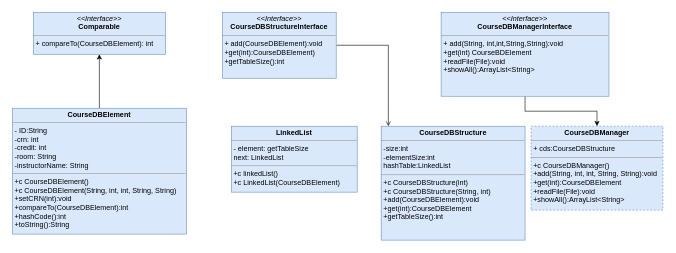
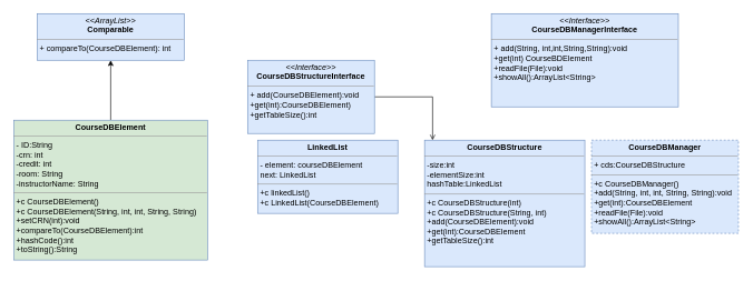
  <mxCell id="0" />
  <mxCell id="1" parent="0" />
- <mxCell id="2" style="edgeStyle=orthogonalEdgeStyle;rounded=0;orthogonalLoop=1;jettySize=auto;html=1;entryX=0.5;entryY=0;entryDx=0;entryDy=0;" edge="1" parent="1" source="3" target="7"><mxGeometry relative="1" as="geometry" /></mxCell>
  <mxCell id="3" value="&lt;p style=&quot;margin:0px;margin-top:4px;text-align:center;&quot;&gt;&lt;i&gt;&amp;lt;&amp;lt;Interface&amp;gt;&amp;gt;&lt;/i&gt;&lt;br&gt;&lt;b&gt;CourseDBManagerInterface&lt;/b&gt;&lt;/p&gt;&lt;hr size=&quot;1&quot;&gt;&lt;p style=&quot;margin:0px;margin-left:4px;&quot;&gt;+ add(String, int,int,String,String):void&lt;br&gt;+get(int) CourseBDElement&lt;/p&gt;&lt;p style=&quot;margin:0px;margin-left:4px;&quot;&gt;+readFile(File):void&lt;/p&gt;&lt;p style=&quot;margin:0px;margin-left:4px;&quot;&gt;+showAll():ArrayList&amp;lt;String&amp;gt;&lt;/p&gt;" style="verticalAlign=top;align=left;overflow=fill;fontSize=12;fontFamily=Helvetica;html=1;fillColor=#dae8fc;strokeColor=#6c8ebf;" vertex="1" parent="1"><mxGeometry x="735" y="20" width="280" height="140" as="geometry" /></mxCell>
  <mxCell id="4" value="&lt;p style=&quot;margin:0px;margin-top:4px;text-align:center;&quot;&gt;&lt;b&gt;CourseDBStructure&lt;/b&gt;&lt;/p&gt;&lt;hr size=&quot;1&quot;&gt;&lt;p style=&quot;margin:0px;margin-left:4px;&quot;&gt;-size:int&lt;/p&gt;&lt;p style=&quot;margin:0px;margin-left:4px;&quot;&gt;-elementSize:int&lt;/p&gt;&lt;p style=&quot;margin:0px;margin-left:4px;&quot;&gt;hashTable:LinkedList&lt;/p&gt;&lt;hr size=&quot;1&quot;&gt;&lt;p style=&quot;margin:0px;margin-left:4px;&quot;&gt;+c CourseDBStructure(int)&lt;/p&gt;&lt;p style=&quot;margin:0px;margin-left:4px;&quot;&gt;+c CourseDBStructure(String, int)&lt;/p&gt;&lt;p style=&quot;margin:0px;margin-left:4px;&quot;&gt;+add(CourseDBElement):void&lt;/p&gt;&lt;p style=&quot;margin:0px;margin-left:4px;&quot;&gt;+get(int):CourseDBElement&lt;/p&gt;&lt;p style=&quot;margin:0px;margin-left:4px;&quot;&gt;+getTableSize():int&lt;/p&gt;" style="verticalAlign=top;align=left;overflow=fill;fontSize=12;fontFamily=Helvetica;html=1;fillColor=#dae8fc;strokeColor=#6c8ebf;" vertex="1" parent="1"><mxGeometry x="635" y="210" width="240" height="190" as="geometry" /></mxCell>
  <mxCell id="5" style="edgeStyle=orthogonalEdgeStyle;rounded=0;orthogonalLoop=1;jettySize=auto;html=1;entryX=0.05;entryY=0;entryDx=0;entryDy=0;entryPerimeter=0;endArrow=open;" edge="1" parent="1" source="6" target="4"><mxGeometry relative="1" as="geometry" /></mxCell>
- <mxCell id="6" value="&lt;p style=&quot;margin:0px;margin-top:4px;text-align:center;&quot;&gt;&lt;i&gt;&amp;lt;&amp;lt;Interface&amp;gt;&amp;gt;&lt;/i&gt;&lt;br&gt;&lt;b&gt;CourseDBStructureInterface&lt;/b&gt;&lt;/p&gt;&lt;hr size=&quot;1&quot;&gt;&lt;p style=&quot;margin:0px;margin-left:4px;&quot;&gt;+ add(CourseDBElement):void&lt;/p&gt;&lt;p style=&quot;margin:0px;margin-left:4px;&quot;&gt;+get(int):CourseDBElement)&lt;/p&gt;&lt;p style=&quot;margin:0px;margin-left:4px;&quot;&gt;+getTableSize():int&lt;/p&gt;" style="verticalAlign=top;align=left;overflow=fill;fontSize=12;fontFamily=Helvetica;html=1;fillColor=#dae8fc;strokeColor=#6c8ebf;" vertex="1" parent="1"><mxGeometry x="370" y="20" width="190" height="110" as="geometry" /></mxCell>
+ <mxCell id="6" value="&lt;p style=&quot;margin:0px;margin-top:4px;text-align:center;&quot;&gt;&lt;i&gt;&amp;lt;&amp;lt;Interface&amp;gt;&amp;gt;&lt;/i&gt;&lt;br&gt;&lt;b&gt;CourseDBStructureInterface&lt;/b&gt;&lt;/p&gt;&lt;hr size=&quot;1&quot;&gt;&lt;p style=&quot;margin:0px;margin-left:4px;&quot;&gt;+ add(CourseDBElement):void&lt;/p&gt;&lt;p style=&quot;margin:0px;margin-left:4px;&quot;&gt;+get(int):CourseDBElement)&lt;/p&gt;&lt;p style=&quot;margin:0px;margin-left:4px;&quot;&gt;+getTableSize():int&lt;/p&gt;" style="verticalAlign=top;align=left;overflow=fill;fontSize=12;fontFamily=Helvetica;html=1;fillColor=#dae8fc;strokeColor=#6c8ebf;" vertex="1" parent="1"><mxGeometry x="370" y="90" width="190" height="110" as="geometry" /></mxCell>
  <mxCell id="7" value="&lt;p style=&quot;margin:0px;margin-top:4px;text-align:center;&quot;&gt;&lt;b&gt;CourseDBManager&lt;/b&gt;&lt;/p&gt;&lt;hr size=&quot;1&quot;&gt;&lt;p style=&quot;margin:0px;margin-left:4px;&quot;&gt;+ cds:CourseDBStructure&lt;/p&gt;&lt;hr size=&quot;1&quot;&gt;&lt;p style=&quot;margin:0px;margin-left:4px;&quot;&gt;+c CourseDBManager()&lt;/p&gt;&lt;p style=&quot;margin:0px;margin-left:4px;&quot;&gt;+add(String, int, int, String, String):void&lt;/p&gt;&lt;p style=&quot;margin:0px;margin-left:4px;&quot;&gt;+get(int):CourseDBElement&lt;/p&gt;&lt;p style=&quot;margin:0px;margin-left:4px;&quot;&gt;+readFile(File):void&lt;/p&gt;&lt;p style=&quot;margin:0px;margin-left:4px;&quot;&gt;+showAll():ArrayList&amp;lt;String&amp;gt;&lt;/p&gt;" style="verticalAlign=top;align=left;overflow=fill;fontSize=12;fontFamily=Helvetica;html=1;fillColor=#dae8fc;strokeColor=#6c8ebf;dashed=1;" vertex="1" parent="1"><mxGeometry x="885" y="210" width="220" height="140" as="geometry" /></mxCell>
- <mxCell id="8" value="&lt;p style=&quot;margin:0px;margin-top:4px;text-align:center;&quot;&gt;&lt;b&gt;LinkedList&lt;/b&gt;&lt;/p&gt;&lt;hr size=&quot;1&quot;&gt;&lt;p style=&quot;margin:0px;margin-left:4px;&quot;&gt;- element: getTableSize&lt;/p&gt;&lt;p style=&quot;margin:0px;margin-left:4px;&quot;&gt;next: LinkedList&lt;/p&gt;&lt;hr size=&quot;1&quot;&gt;&lt;p style=&quot;margin:0px;margin-left:4px;&quot;&gt;+c linkedList()&lt;/p&gt;&lt;p style=&quot;margin:0px;margin-left:4px;&quot;&gt;+c LinkedList(CourseDBElement)&lt;/p&gt;" style="verticalAlign=top;align=left;overflow=fill;fontSize=12;fontFamily=Helvetica;html=1;fillColor=#dae8fc;strokeColor=#6c8ebf;" vertex="1" parent="1"><mxGeometry x="385" y="210" width="210" height="110" as="geometry" /></mxCell>
+ <mxCell id="8" value="&lt;p style=&quot;margin:0px;margin-top:4px;text-align:center;&quot;&gt;&lt;b&gt;LinkedList&lt;/b&gt;&lt;/p&gt;&lt;hr size=&quot;1&quot;&gt;&lt;p style=&quot;margin:0px;margin-left:4px;&quot;&gt;- element: courseDBElement&lt;/p&gt;&lt;p style=&quot;margin:0px;margin-left:4px;&quot;&gt;next: LinkedList&lt;/p&gt;&lt;hr size=&quot;1&quot;&gt;&lt;p style=&quot;margin:0px;margin-left:4px;&quot;&gt;+c linkedList()&lt;/p&gt;&lt;p style=&quot;margin:0px;margin-left:4px;&quot;&gt;+c LinkedList(CourseDBElement)&lt;/p&gt;" style="verticalAlign=top;align=left;overflow=fill;fontSize=12;fontFamily=Helvetica;html=1;fillColor=#dae8fc;strokeColor=#6c8ebf;" vertex="1" parent="1"><mxGeometry x="385" y="210" width="210" height="110" as="geometry" /></mxCell>
  <mxCell id="9" style="edgeStyle=orthogonalEdgeStyle;rounded=0;orthogonalLoop=1;jettySize=auto;html=1;entryX=0.5;entryY=1;entryDx=0;entryDy=0;" edge="1" parent="1" source="10" target="11"><mxGeometry relative="1" as="geometry" /></mxCell>
- <mxCell id="10" value="&lt;p style=&quot;margin:0px;margin-top:4px;text-align:center;&quot;&gt;&lt;b&gt;CourseDBElement&lt;/b&gt;&lt;/p&gt;&lt;hr size=&quot;1&quot;&gt;&lt;p style=&quot;margin:0px;margin-left:4px;&quot;&gt;- ID:String&lt;/p&gt;&lt;p style=&quot;margin:0px;margin-left:4px;&quot;&gt;-crn: int&lt;/p&gt;&lt;p style=&quot;margin:0px;margin-left:4px;&quot;&gt;-credit: int&lt;/p&gt;&lt;p style=&quot;margin:0px;margin-left:4px;&quot;&gt;-room: String&lt;/p&gt;&lt;p style=&quot;margin:0px;margin-left:4px;&quot;&gt;-instructorName: String&lt;/p&gt;&lt;hr size=&quot;1&quot;&gt;&lt;p style=&quot;margin:0px;margin-left:4px;&quot;&gt;+c CourseDBElement()&lt;/p&gt;&lt;p style=&quot;margin:0px;margin-left:4px;&quot;&gt;+c CourseDBElement(String, int, int, String, String)&lt;/p&gt;&lt;p style=&quot;margin:0px;margin-left:4px;&quot;&gt;+setCRN(int):void&lt;/p&gt;&lt;p style=&quot;margin:0px;margin-left:4px;&quot;&gt;+compareTo(CourseDBElement):int&lt;/p&gt;&lt;p style=&quot;margin:0px;margin-left:4px;&quot;&gt;+hashCode():int&lt;/p&gt;&lt;p style=&quot;margin:0px;margin-left:4px;&quot;&gt;+toString():String&lt;/p&gt;" style="verticalAlign=top;align=left;overflow=fill;fontSize=12;fontFamily=Helvetica;html=1;fillColor=#dae8fc;strokeColor=#6c8ebf;" vertex="1" parent="1"><mxGeometry x="20" y="180" width="290" height="210" as="geometry" /></mxCell>
- <mxCell id="11" value="&lt;p style=&quot;margin:0px;margin-top:4px;text-align:center;&quot;&gt;&lt;i&gt;&amp;lt;&amp;lt;Interface&amp;gt;&amp;gt;&lt;/i&gt;&lt;br&gt;&lt;b&gt;Comparable&lt;/b&gt;&lt;/p&gt;&lt;hr size=&quot;1&quot;&gt;&lt;p style=&quot;margin:0px;margin-left:4px;&quot;&gt;&lt;/p&gt;&lt;p style=&quot;margin:0px;margin-left:4px;&quot;&gt;&lt;span style=&quot;background-color: initial;&quot;&gt;+ compareTo(CourseDBElement): int&lt;/span&gt;&lt;br&gt;&lt;/p&gt;" style="verticalAlign=top;align=left;overflow=fill;fontSize=12;fontFamily=Helvetica;html=1;fillColor=#dae8fc;strokeColor=#6c8ebf;" vertex="1" parent="1"><mxGeometry x="55" y="20" width="220" height="70" as="geometry" /></mxCell>
+ <mxCell id="10" value="&lt;p style=&quot;margin:0px;margin-top:4px;text-align:center;&quot;&gt;&lt;b&gt;CourseDBElement&lt;/b&gt;&lt;/p&gt;&lt;hr size=&quot;1&quot;&gt;&lt;p style=&quot;margin:0px;margin-left:4px;&quot;&gt;- ID:String&lt;/p&gt;&lt;p style=&quot;margin:0px;margin-left:4px;&quot;&gt;-crn: int&lt;/p&gt;&lt;p style=&quot;margin:0px;margin-left:4px;&quot;&gt;-credit: int&lt;/p&gt;&lt;p style=&quot;margin:0px;margin-left:4px;&quot;&gt;-room: String&lt;/p&gt;&lt;p style=&quot;margin:0px;margin-left:4px;&quot;&gt;-instructorName: String&lt;/p&gt;&lt;hr size=&quot;1&quot;&gt;&lt;p style=&quot;margin:0px;margin-left:4px;&quot;&gt;+c CourseDBElement()&lt;/p&gt;&lt;p style=&quot;margin:0px;margin-left:4px;&quot;&gt;+c CourseDBElement(String, int, int, String, String)&lt;/p&gt;&lt;p style=&quot;margin:0px;margin-left:4px;&quot;&gt;+setCRN(int):void&lt;/p&gt;&lt;p style=&quot;margin:0px;margin-left:4px;&quot;&gt;+compareTo(CourseDBElement):int&lt;/p&gt;&lt;p style=&quot;margin:0px;margin-left:4px;&quot;&gt;+hashCode():int&lt;/p&gt;&lt;p style=&quot;margin:0px;margin-left:4px;&quot;&gt;+toString():String&lt;/p&gt;" style="verticalAlign=top;align=left;overflow=fill;fontSize=12;fontFamily=Helvetica;html=1;fillColor=#d5e8d4;strokeColor=#6c8ebf;" vertex="1" parent="1"><mxGeometry x="20" y="180" width="290" height="210" as="geometry" /></mxCell>
+ <mxCell id="11" value="&lt;p style=&quot;margin:0px;margin-top:4px;text-align:center;&quot;&gt;&lt;i&gt;&amp;lt;&amp;lt;ArrayList&amp;gt;&amp;gt;&lt;/i&gt;&lt;br&gt;&lt;b&gt;Comparable&lt;/b&gt;&lt;/p&gt;&lt;hr size=&quot;1&quot;&gt;&lt;p style=&quot;margin:0px;margin-left:4px;&quot;&gt;&lt;/p&gt;&lt;p style=&quot;margin:0px;margin-left:4px;&quot;&gt;&lt;span style=&quot;background-color: initial;&quot;&gt;+ compareTo(CourseDBElement): int&lt;/span&gt;&lt;br&gt;&lt;/p&gt;" style="verticalAlign=top;align=left;overflow=fill;fontSize=12;fontFamily=Helvetica;html=1;fillColor=#dae8fc;strokeColor=#6c8ebf;" vertex="1" parent="1"><mxGeometry x="55" y="20" width="220" height="70" as="geometry" /></mxCell>
